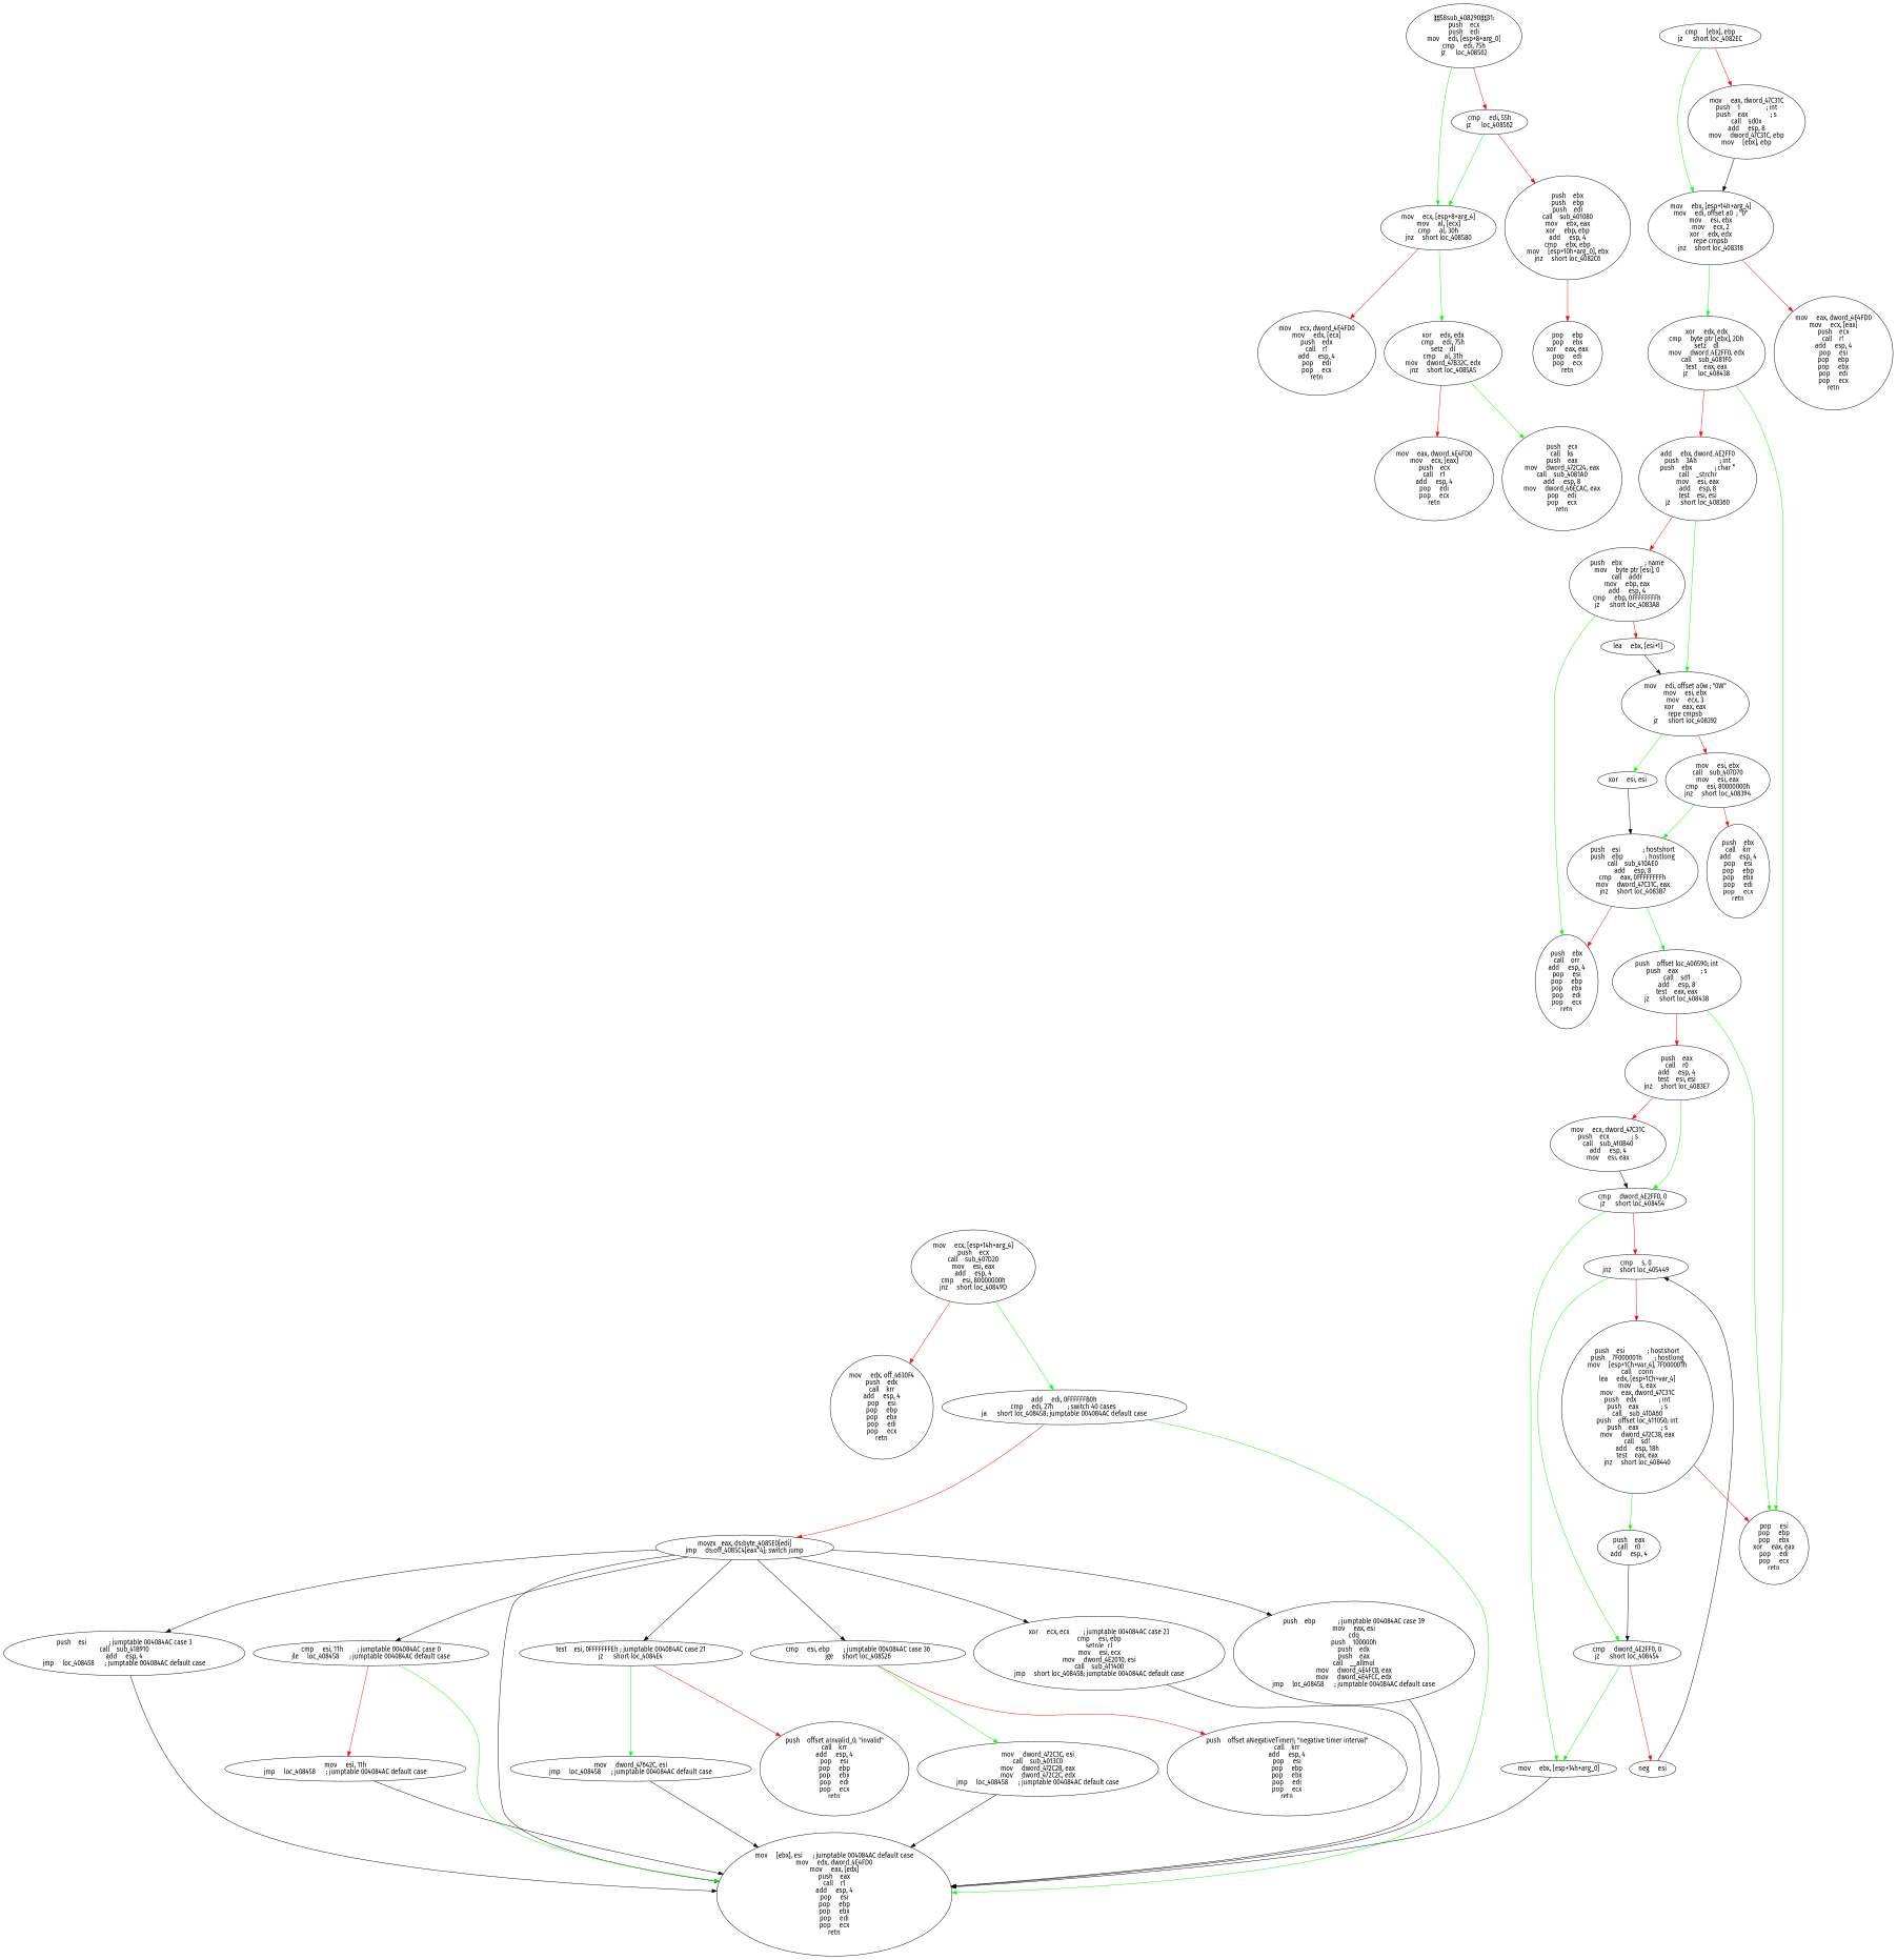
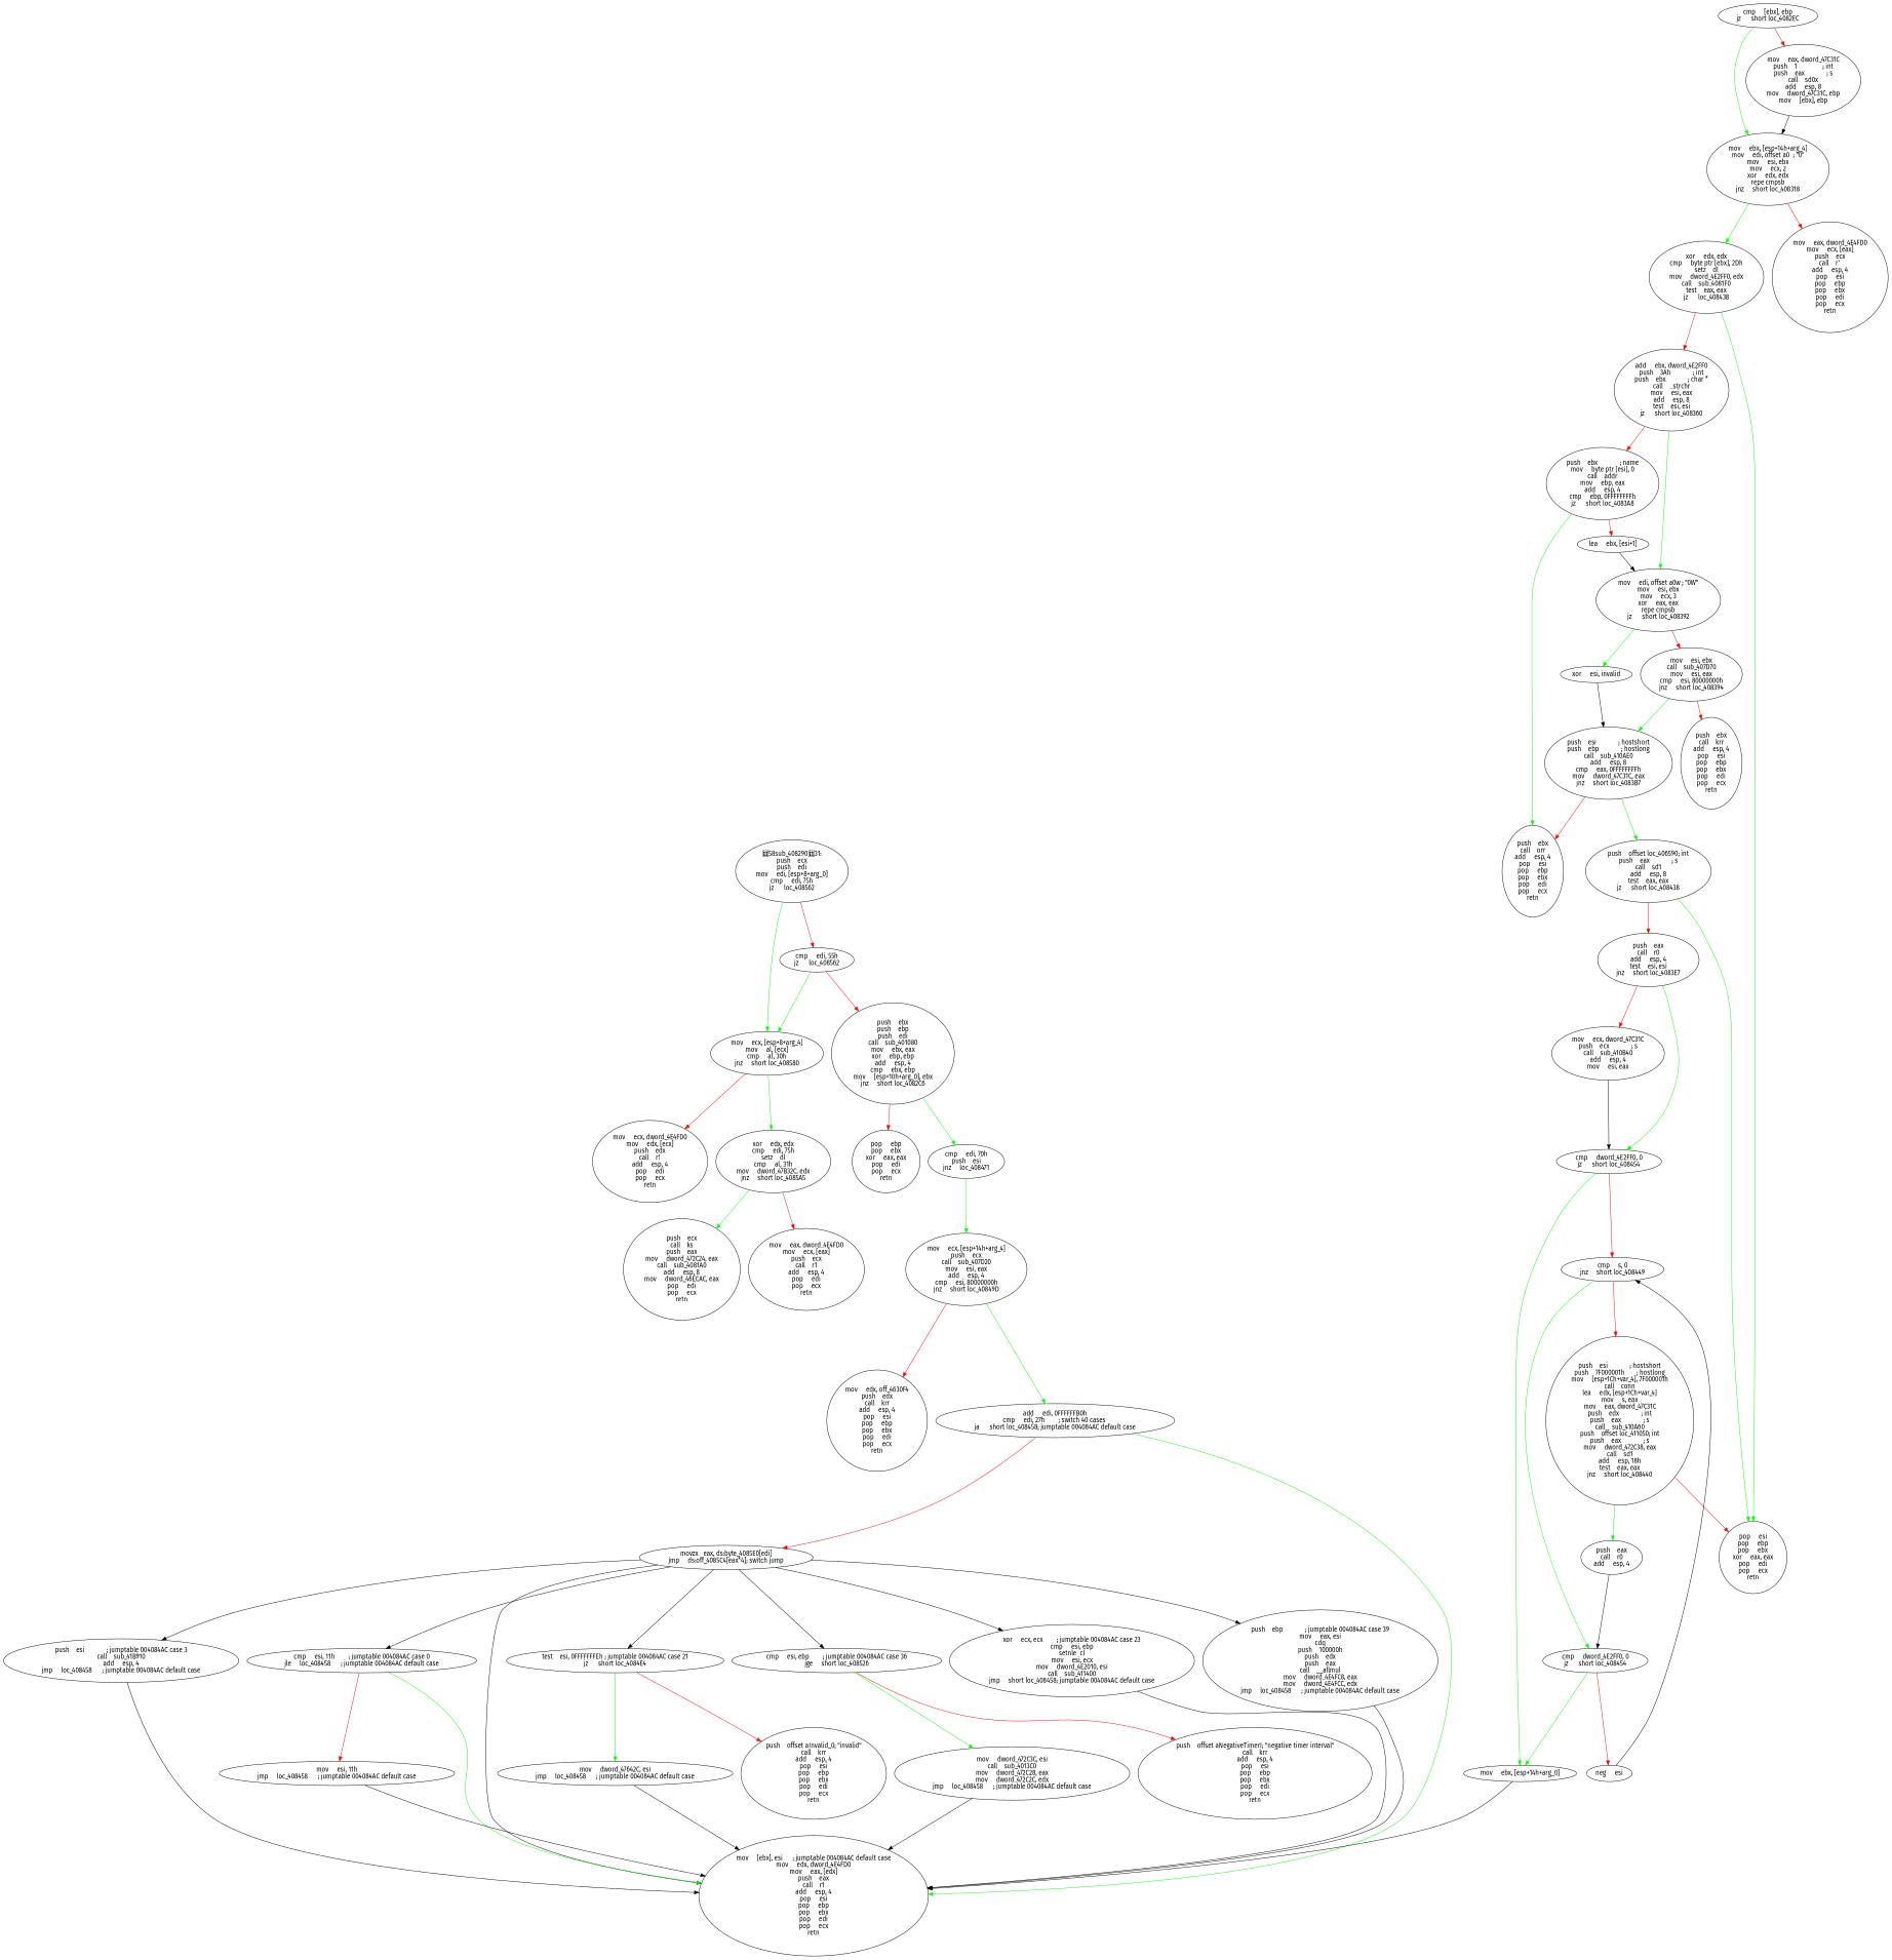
  digraph {
    fontname="Fira Sans"
    node [fontname="Fira Sans"]
    edge [color=green fontname="Fira Sans"]
    n1 [label="58sub_40829031:\npush    ecx\npush    edi\nmov     edi, [esp+8+arg_0]\ncmp     edi, 75h\njz      loc_408562"]
    n2 [label="cmp     edi, 55h\njz      loc_408562"]
    n3 [label="mov     ecx, [esp+8+arg_4]\nmov     al, [ecx]\ncmp     al, 30h\njnz     short loc_408580"]
    n4 [label="push    ebx\npush    ebp\npush    edi\ncall    sub_401080\nmov     ebx, eax\nxor     ebp, ebp\nadd     esp, 4\ncmp     ebx, ebp\nmov     [esp+10h+arg_0], ebx\njnz     short loc_4082C6"]
    n5 [label="mov     ecx, dword_4E4FD0\nmov     edx, [ecx]\npush    edx\ncall    r1\nadd     esp, 4\npop     edi\npop     ecx\nretn"]
    n6 [label="xor     edx, edx\ncmp     edi, 75h\nsetz    dl\ncmp     al, 31h\nmov     dword_47B32C, edx\njnz     short loc_4085A5"]
    n7 [label="pop     ebp\npop     ebx\nxor     eax, eax\npop     edi\npop     ecx\nretn"]
+   n8 [label="cmp     edi, 70h\npush    esi\njnz     loc_408471"]
    n9 [label="mov     ecx, [esp+14h+arg_4]\npush    ecx\ncall    sub_407D20\nmov     esi, eax\nadd     esp, 4\ncmp     esi, 80000000h\njnz     short loc_40849D"]
    n10 [label="cmp     [ebx], ebp\njz      short loc_4082EC"]
    n11 [label="mov     eax, dword_47C31C\npush    1               ; int\npush    eax             ; s\ncall    sd0x\nadd     esp, 8\nmov     dword_47C31C, ebp\nmov     [ebx], ebp"]
    n12 [label="mov     ebx, [esp+14h+arg_4]\nmov     edi, offset a0  ; \"0\"\nmov     esi, ebx\nmov     ecx, 2\nxor     edx, edx\nrepe cmpsb\njnz     short loc_408318"]
    n13 [label="mov     edx, off_4630F4\npush    edx\ncall    krr\nadd     esp, 4\npop     esi\npop     ebp\npop     ebx\npop     edi\npop     ecx\nretn"]
    n14 [label="add     edi, 0FFFFFFB0h\ncmp     edi, 27h        ; switch 40 cases \nja      short loc_408458; jumptable 004084AC default case"]
    n15 [label="mov     eax, dword_4E4FD0\nmov     ecx, [eax]\npush    ecx\ncall    r1\nadd     esp, 4\npop     esi\npop     ebp\npop     ebx\npop     edi\npop     ecx\nretn"]
    n16 [label="xor     edx, edx\ncmp     byte ptr [ebx], 2Dh\nsetz    dl\nmov     dword_4E2FF0, edx\ncall    sub_4081F0\ntest    eax, eax\njz      loc_408438"]
    n17 [label="add     ebx, dword_4E2FF0\npush    3Ah             ; int\npush    ebx             ; char *\ncall    _strchr\nmov     esi, eax\nadd     esp, 8\ntest    esi, esi\njz      short loc_408360"]
    n18 [label="pop     esi\npop     ebp\npop     ebx\nxor     eax, eax\npop     edi\npop     ecx\nretn"]
    n19 [label="push    ebx             ; name\nmov     byte ptr [esi], 0\ncall    addr\nmov     ebp, eax\nadd     esp, 4\ncmp     ebp, 0FFFFFFFFh\njz      short loc_4083A8"]
    n20 [label="mov     edi, offset a0w ; \"0W\"\nmov     esi, ebx\nmov     ecx, 3\nxor     eax, eax\nrepe cmpsb\njz      short loc_408392"]
    n21 [label="lea     ebx, [esi+1]"]
    n22 [label="push    ebx\ncall    orr\nadd     esp, 4\npop     esi\npop     ebp\npop     ebx\npop     edi\npop     ecx\nretn"]
    n23 [label="mov     esi, ebx\ncall    sub_407D70\nmov     esi, eax\ncmp     esi, 80000000h\njnz     short loc_408394"]
-   n24 [label="xor     esi, esi"]
+   n24 [label="xor     esi, invalid"]
    n25 [label="push    ebx\ncall    krr\nadd     esp, 4\npop     esi\npop     ebp\npop     ebx\npop     edi\npop     ecx\nretn"]
    n26 [label="push    esi             ; hostshort\npush    ebp             ; hostlong\ncall    sub_410AE0\nadd     esp, 8\ncmp     eax, 0FFFFFFFFh\nmov     dword_47C31C, eax\njnz     short loc_4083B7"]
    n27 [label="push    offset loc_406590; int\npush    eax             ; s\ncall    sd1\nadd     esp, 8\ntest    eax, eax\njz      short loc_408438"]
    n28 [label="push    eax\ncall    r0\nadd     esp, 4\ntest    esi, esi\njnz     short loc_4083E7"]
    n29 [label="mov     ecx, dword_47C31C\npush    ecx             ; s\ncall    sub_410B40\nadd     esp, 4\nmov     esi, eax"]
    n30 [label="cmp     dword_4E2FF0, 0\njz      short loc_408454"]
-   n31 [label="cmp     s, 0\njnz     short loc_405449"]
+   n31 [label="cmp     s, 0\njnz     short loc_408449"]
    n32 [label="mov     ebx, [esp+14h+arg_0]"]
    n33 [label="push    esi             ; hostshort\npush    7F000001h       ; hostlong\nmov     [esp+1Ch+var_4], 7F000001h\ncall    conn\nlea     edx, [esp+1Ch+var_4]\nmov     s, eax\nmov     eax, dword_47C31C\npush    edx             ; int\npush    eax             ; s\ncall    sub_410A60\npush    offset loc_411050; int\npush    eax             ; s\nmov     dword_472C38, eax\ncall    sd1\nadd     esp, 18h\ntest    eax, eax\njnz     short loc_408440"]
    n34 [label="cmp     dword_4E2FF0, 0\njz      short loc_408454"]
    n35 [label="mov     [ebx], esi      ; jumptable 004084AC default case\nmov     edx, dword_4E4FD0\nmov     eax, [edx]\npush    eax\ncall    r1\nadd     esp, 4\npop     esi\npop     ebp\npop     ebx\npop     edi\npop     ecx\nretn"]
    n36 [label="push    eax\ncall    r0\nadd     esp, 4"]
    n37 [label="neg     esi"]
    n38 [label="movzx   eax, ds:byte_4085E0[edi]\njmp     ds:off_4085C4[eax*4]; switch jump"]
    n39 [label="xor     ecx, ecx        ; jumptable 004084AC case 23\ncmp     esi, ebp\nsetnle  cl\nmov     esi, ecx\nmov     dword_4E2010, esi\ncall    sub_411400\njmp     short loc_408458; jumptable 004084AC default case"]
    n40 [label="test    esi, 0FFFFFFFEh ; jumptable 004084AC case 21\njz      short loc_4084E4"]
    n41 [label="push    ebp             ; jumptable 004084AC case 39\nmov     eax, esi\ncdq\npush    100000h\npush    edx\npush    eax\ncall    __allmul\nmov     dword_4E4FC8, eax\nmov     dword_4E4FCC, edx\njmp     loc_408458      ; jumptable 004084AC default case"]
    n42 [label="cmp     esi, ebp        ; jumptable 004084AC case 36\njge     short loc_408526"]
    n43 [label="push    esi             ; jumptable 004084AC case 3\ncall    sub_41B910\nadd     esp, 4\njmp     loc_408458      ; jumptable 004084AC default case"]
    n44 [label="cmp     esi, 11h        ; jumptable 004084AC case 0\njle     loc_408458      ; jumptable 004084AC default case"]
    n45 [label="push    offset aInvalid_0; \"invalid\"\ncall    krr\nadd     esp, 4\npop     esi\npop     ebp\npop     ebx\npop     edi\npop     ecx\nretn"]
    n46 [label="mov     dword_47642C, esi\njmp     loc_408458      ; jumptable 004084AC default case"]
    n47 [label="push    offset aNegativeTimerI; \"negative timer interval\"\ncall    krr\nadd     esp, 4\npop     esi\npop     ebp\npop     ebx\npop     edi\npop     ecx\nretn"]
    n48 [label="mov     dword_472C3C, esi\ncall    sub_4013C0\nmov     dword_472C28, eax\nmov     dword_472C2C, edx\njmp     loc_408458      ; jumptable 004084AC default case"]
    n49 [label="mov     esi, 11h\njmp     loc_408458      ; jumptable 004084AC default case"]
    n50 [label="mov     eax, dword_4E4FD0\nmov     ecx, [eax]\npush    ecx\ncall    r1\nadd     esp, 4\npop     edi\npop     ecx\nretn"]
    n51 [label="push    ecx\ncall    ks\npush    eax\nmov     dword_472C24, eax\ncall    sub_4081A0\nadd     esp, 8\nmov     dword_46ECAC, eax\npop     edi\npop     ecx\nretn"]
    n1 -> n2 [color=red]
    n1 -> n3
    n2 -> n3
    n2 -> n4 [color=red]
    n3 -> n5 [color=red]
    n3 -> n6
    n4 -> n7 [color=red]
+   n4 -> n8
    n6 -> n50 [color=red]
    n6 -> n51
+   n8 -> n9
    n9 -> n13 [color=red]
    n9 -> n14
    n10 -> n11 [color=red]
    n10 -> n12
    n11 -> n12 [color=black]
    n12 -> n15 [color=red]
    n12 -> n16
    n14 -> n35
    n14 -> n38 [color=red]
    n16 -> n17 [color=red]
    n16 -> n18
    n17 -> n19 [color=red]
    n17 -> n20
    n19 -> n21 [color=red]
    n19 -> n22
    n20 -> n23 [color=red]
    n20 -> n24
    n21 -> n20 [color=black]
    n23 -> n25 [color=red]
    n23 -> n26
    n24 -> n26 [color=black]
    n26 -> n22 [color=red]
    n26 -> n27
    n27 -> n18
    n27 -> n28 [color=red]
    n28 -> n29 [color=red]
    n28 -> n30
    n29 -> n30 [color=black]
    n30 -> n31 [color=red]
    n30 -> n32
    n31 -> n33 [color=red]
    n31 -> n34
    n32 -> n35 [color=black]
    n33 -> n18 [color=red]
    n33 -> n36
    n34 -> n32
    n34 -> n37 [color=red]
    n36 -> n34 [color=black]
    n37 -> n31 [color=black]
    n38 -> n35 [color=black]
    n38 -> n39 [color=black]
    n38 -> n40 [color=black]
    n38 -> n41 [color=black]
    n38 -> n42 [color=black]
    n38 -> n43 [color=black]
    n38 -> n44 [color=black]
    n39 -> n35 [color=black]
    n40 -> n45 [color=red]
    n40 -> n46
    n41 -> n35 [color=black]
    n42 -> n47 [color=red]
    n42 -> n48
    n43 -> n35 [color=black]
    n44 -> n35
    n44 -> n49 [color=red]
    n46 -> n35 [color=black]
    n48 -> n35 [color=black]
    n49 -> n35 [color=black]
  }
